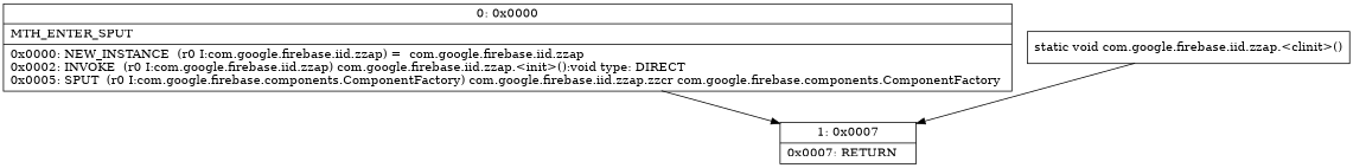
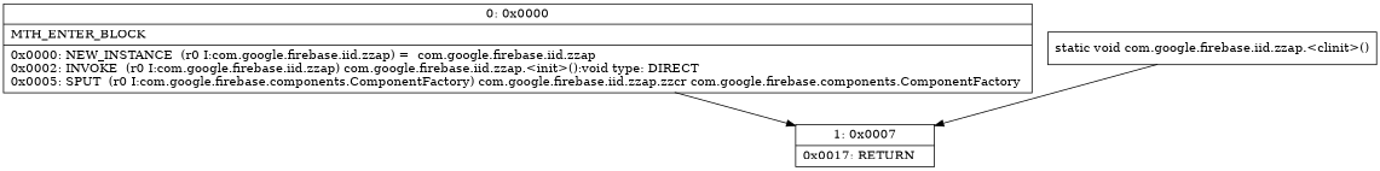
  digraph {
    node [shape=record]
-   n1 [label="{0\:\ 0x0000|MTH_ENTER_SPUT\l|0x0000: NEW_INSTANCE  (r0 I:com.google.firebase.iid.zzap) =  com.google.firebase.iid.zzap \l0x0002: INVOKE  (r0 I:com.google.firebase.iid.zzap) com.google.firebase.iid.zzap.\<init\>():void type: DIRECT \l0x0005: SPUT  (r0 I:com.google.firebase.components.ComponentFactory) com.google.firebase.iid.zzap.zzcr com.google.firebase.components.ComponentFactory \l}"]
-   n2 [label="{1\:\ 0x0007|0x0007: RETURN   \l}"]
+   n1 [label="{0\:\ 0x0000|MTH_ENTER_BLOCK\l|0x0000: NEW_INSTANCE  (r0 I:com.google.firebase.iid.zzap) =  com.google.firebase.iid.zzap \l0x0002: INVOKE  (r0 I:com.google.firebase.iid.zzap) com.google.firebase.iid.zzap.\<init\>():void type: DIRECT \l0x0005: SPUT  (r0 I:com.google.firebase.components.ComponentFactory) com.google.firebase.iid.zzap.zzcr com.google.firebase.components.ComponentFactory \l}"]
+   n2 [label="{1\:\ 0x0007|0x0017: RETURN   \l}"]
    n3 [label="{static void com.google.firebase.iid.zzap.\<clinit\>() }"]
    n1 -> n2
    n3 -> n2
  }
